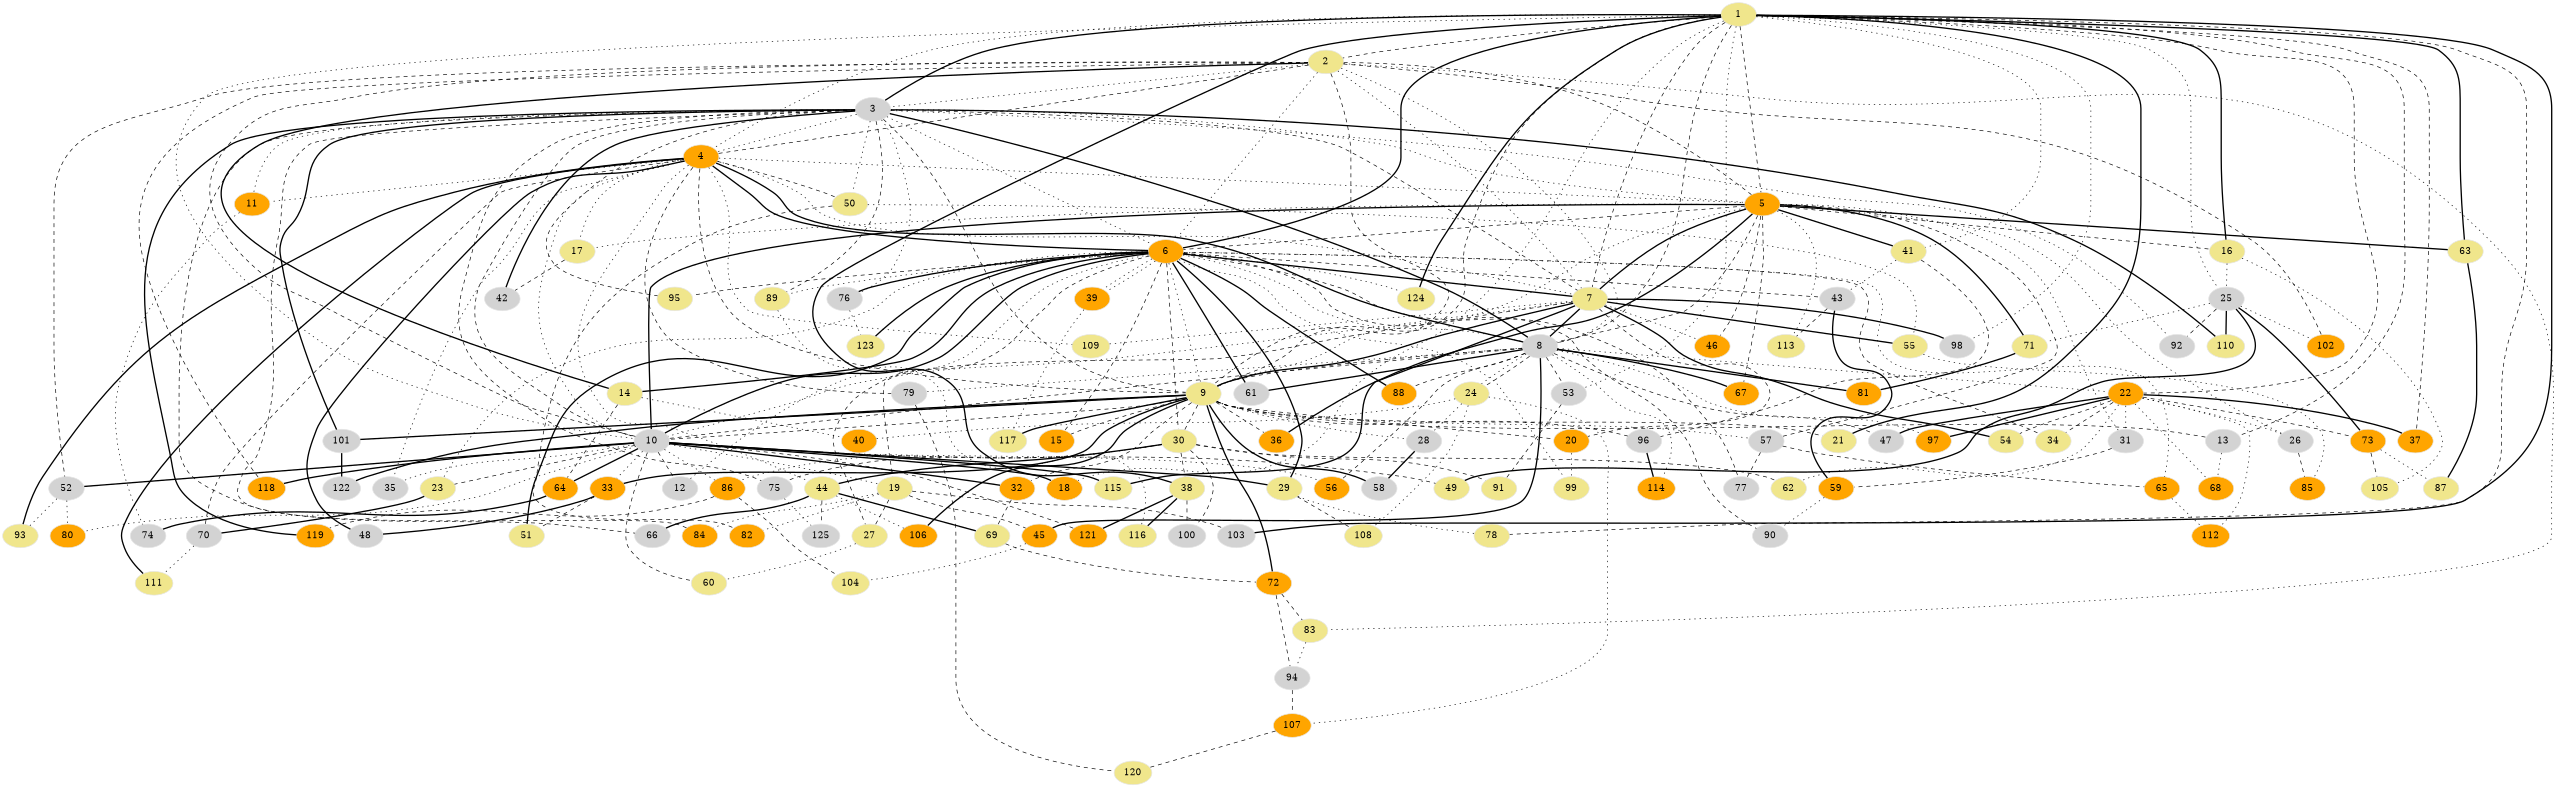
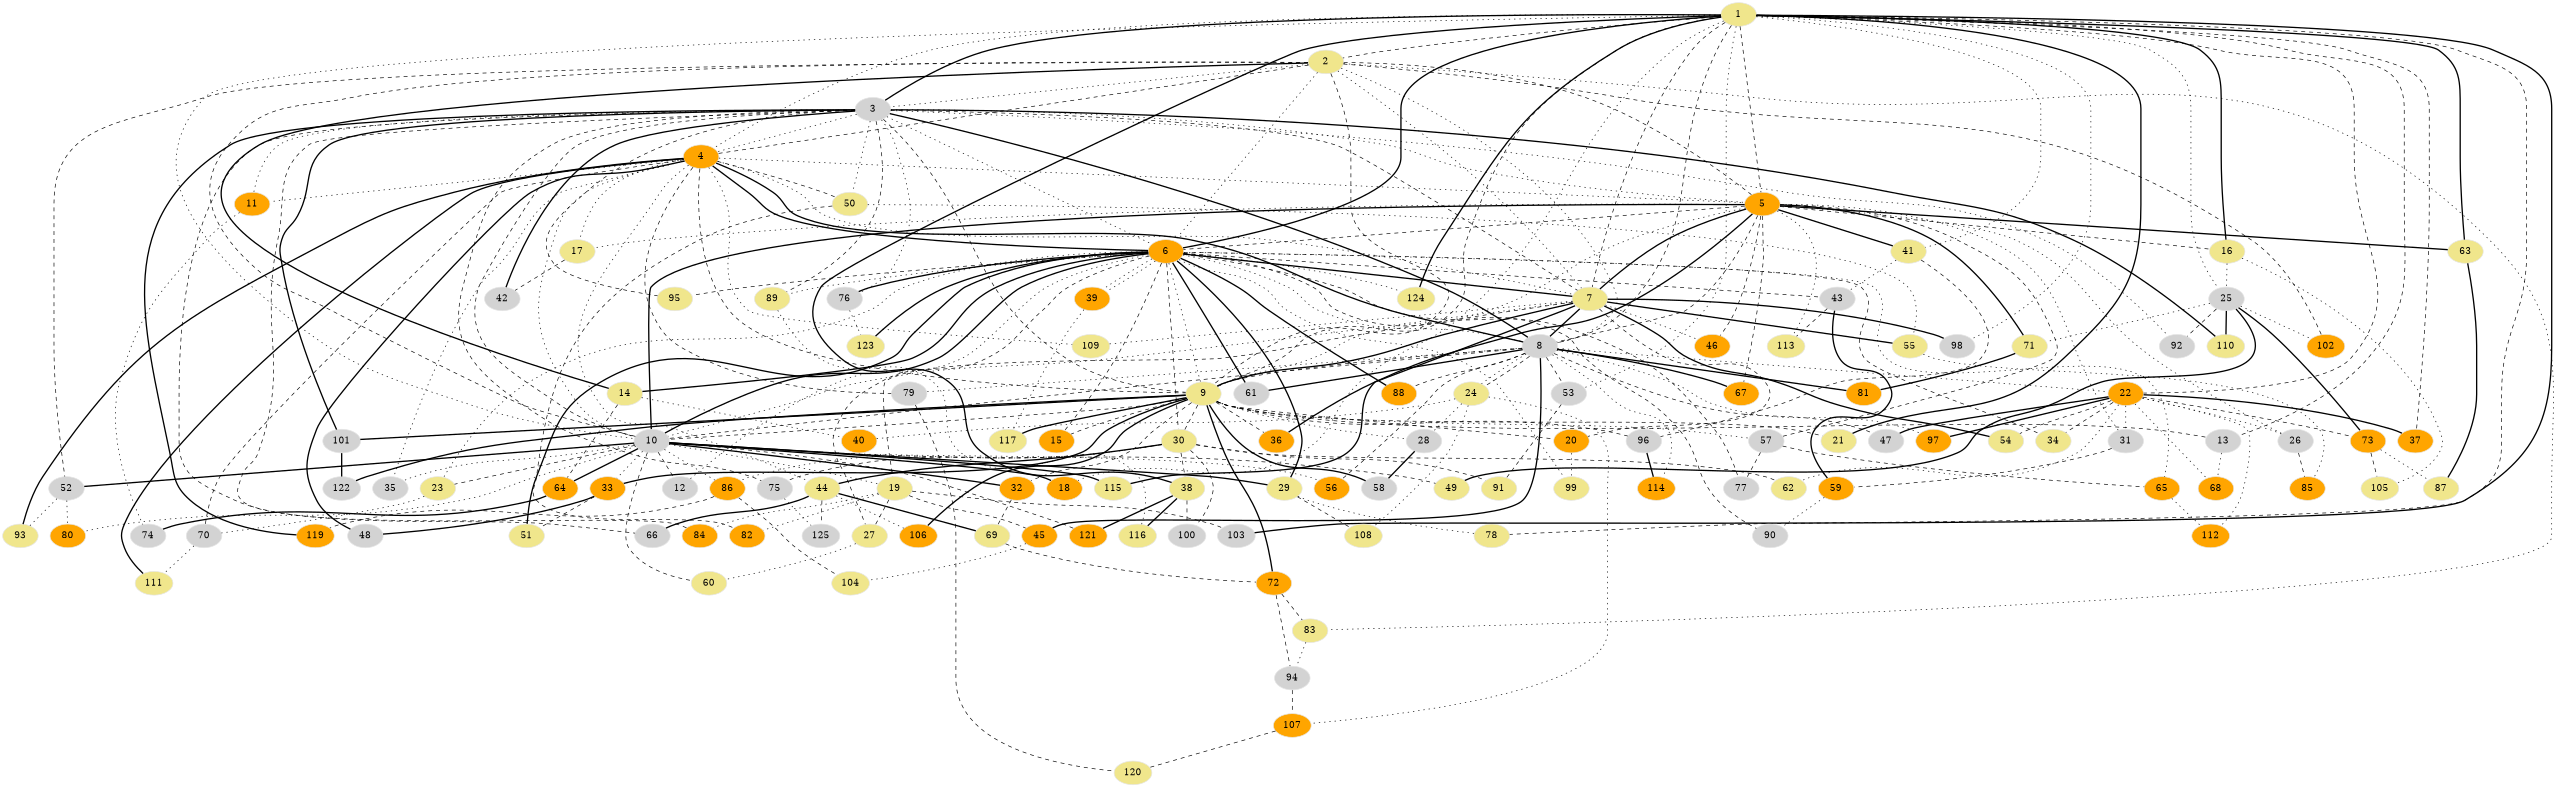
  graph {
    fontname="DejaVu Serif"
    node [color=gray90 fillcolor=khaki fontname="DejaVu Serif" style=filled]
    edge [fontname="DejaVu Serif" style=dashed]
    1
    2
    3 [fillcolor=lightgrey]
    4 [fillcolor=orange]
    5 [fillcolor=orange]
    6 [fillcolor=orange]
    7
    8 [fillcolor=lightgrey]
    9
    10 [fillcolor=lightgrey]
    13 [fillcolor=lightgrey]
    16
    18 [fillcolor=orange]
    21
    22 [fillcolor=orange]
    25 [fillcolor=lightgrey]
    37 [fillcolor=orange]
    38
    41
    53 [fillcolor=lightgrey]
    63
    78
    98 [fillcolor=lightgrey]
    103 [fillcolor=lightgrey]
    124
    14
    52 [fillcolor=lightgrey]
    83
    102 [fillcolor=orange]
-   118 [fillcolor=orange]
    11 [fillcolor=orange]
    42 [fillcolor=lightgrey]
    50
    66 [fillcolor=lightgrey]
    75 [fillcolor=lightgrey]
    76 [fillcolor=lightgrey]
    84 [fillcolor=orange]
    89
    92 [fillcolor=lightgrey]
    95
    101 [fillcolor=lightgrey]
    110
    119 [fillcolor=orange]
    17
    35 [fillcolor=lightgrey]
    44
    48 [fillcolor=lightgrey]
    70 [fillcolor=lightgrey]
    79 [fillcolor=lightgrey]
    93
    109
    111
    26 [fillcolor=lightgrey]
    31 [fillcolor=lightgrey]
    36 [fillcolor=orange]
    46 [fillcolor=orange]
    57 [fillcolor=lightgrey]
    67 [fillcolor=orange]
    71
    113
    12 [fillcolor=lightgrey]
    15 [fillcolor=orange]
    23
    27
    29
    30
    34
    39 [fillcolor=orange]
    43 [fillcolor=lightgrey]
    51
    61 [fillcolor=lightgrey]
    65 [fillcolor=orange]
    77 [fillcolor=lightgrey]
    88 [fillcolor=orange]
    90 [fillcolor=lightgrey]
    99
    123
    19
    20 [fillcolor=orange]
    54
    55
    115
    24
    45 [fillcolor=orange]
    47 [fillcolor=lightgrey]
    56 [fillcolor=orange]
    81 [fillcolor=orange]
    97 [fillcolor=orange]
    114 [fillcolor=orange]
    28 [fillcolor=lightgrey]
    32 [fillcolor=orange]
    33 [fillcolor=orange]
    58 [fillcolor=lightgrey]
    72 [fillcolor=orange]
    96 [fillcolor=lightgrey]
    106 [fillcolor=orange]
    117
    122 [fillcolor=lightgrey]
    49
    60
    64 [fillcolor=orange]
    80 [fillcolor=orange]
    86 [fillcolor=orange]
    121 [fillcolor=orange]
    68 [fillcolor=orange]
    105
    62
    73 [fillcolor=orange]
    112 [fillcolor=orange]
    100 [fillcolor=lightgrey]
    116
    91
    87
    40 [fillcolor=orange]
    94 [fillcolor=lightgrey]
    74 [fillcolor=lightgrey]
    82 [fillcolor=orange]
    125 [fillcolor=lightgrey]
    69
    120
    85 [fillcolor=orange]
    59 [fillcolor=orange]
    108
    107 [fillcolor=orange]
    104
    1 -- 2
    1 -- 3 [style=bold]
    1 -- 4 [style=dotted]
    1 -- 5
    1 -- 6 [style=bold]
    1 -- 7
    1 -- 8
    1 -- 9
    1 -- 10 [style=dotted]
    1 -- 13
    1 -- 16 [style=bold]
    1 -- 18 [style=dotted]
    1 -- 21 [style=bold]
    1 -- 22
    1 -- 25 [style=dotted]
    1 -- 37
    1 -- 38 [style=bold]
    1 -- 41 [style=dotted]
    1 -- 53 [style=dotted]
    1 -- 63 [style=bold]
    1 -- 78
    1 -- 98 [style=dotted]
    1 -- 103 [style=bold]
    1 -- 124 [style=bold]
    2 -- 3 [style=dotted]
    2 -- 4
    2 -- 5
    2 -- 6 [style=dotted]
    2 -- 7 [style=dotted]
    2 -- 8 [style=dotted]
    2 -- 9
    2 -- 10
    2 -- 14 [style=bold]
    2 -- 52
    2 -- 83 [style=dotted]
    2 -- 102
-   2 -- 118
    3 -- 4 [style=dotted]
    3 -- 5 [style=dotted]
    3 -- 6 [style=dotted]
    3 -- 7
    3 -- 8 [style=bold]
    3 -- 9
    3 -- 10
    3 -- 11 [style=dotted]
    3 -- 42 [style=bold]
    3 -- 50 [style=dotted]
    3 -- 66
    3 -- 75
    3 -- 76 [style=dotted]
    3 -- 84
    3 -- 89
    3 -- 92 [style=dotted]
    3 -- 95
    3 -- 101 [style=bold]
    3 -- 110 [style=bold]
    3 -- 119 [style=bold]
    4 -- 5 [style=dotted]
    4 -- 6 [style=bold]
    4 -- 7 [style=dotted]
    4 -- 8 [style=bold]
    4 -- 9
    4 -- 10 [style=dotted]
    4 -- 11 [style=dotted]
    4 -- 50
    4 -- 17 [style=dotted]
    4 -- 35 [style=dotted]
    4 -- 44 [style=dotted]
    4 -- 48 [style=bold]
    4 -- 70
    4 -- 79
    4 -- 93 [style=bold]
    4 -- 109 [style=dotted]
    4 -- 111 [style=bold]
    5 -- 6
    5 -- 7 [style=bold]
    5 -- 8
    5 -- 9 [style=dotted]
    5 -- 10 [style=bold]
    5 -- 16
    5 -- 41 [style=bold]
    5 -- 63 [style=bold]
    5 -- 17 [style=dotted]
    5 -- 26 [style=dotted]
    5 -- 31 [style=dotted]
    5 -- 36 [style=bold]
    5 -- 46
    5 -- 57
    5 -- 67
    5 -- 71 [style=bold]
    5 -- 113 [style=dotted]
    6 -- 7 [style=bold]
    6 -- 8 [style=dotted]
    6 -- 9 [style=dotted]
    6 -- 10 [style=bold]
    6 -- 124 [style=dotted]
    6 -- 14 [style=bold]
    6 -- 76 [style=bold]
    6 -- 89 [style=dotted]
    6 -- 95
    6 -- 12 [style=dotted]
    6 -- 15
    6 -- 23 [style=dotted]
    6 -- 27
    6 -- 29 [style=bold]
    6 -- 30
    6 -- 34
    6 -- 39 [style=dotted]
    6 -- 39 [style=dotted]
    6 -- 43
    6 -- 51 [style=bold]
    6 -- 61 [style=bold]
    6 -- 65 [style=dotted]
    6 -- 77
    6 -- 88 [style=bold]
    6 -- 90
    6 -- 99 [style=dotted]
    6 -- 123 [style=bold]
    7 -- 8 [style=bold]
    7 -- 9 [style=bold]
    7 -- 10 [style=dotted]
    7 -- 98 [style=bold]
    7 -- 109 [style=dotted]
    7 -- 46 [style=dotted]
    7 -- 19
    7 -- 20
    7 -- 54 [style=bold]
    7 -- 55 [style=bold]
    7 -- 115 [style=bold]
    8 -- 9
    8 -- 10
    8 -- 22 [style=dotted]
    8 -- 53
    8 -- 79 [style=dotted]
    8 -- 67 [style=bold]
    8 -- 61 [style=bold]
    8 -- 88
    8 -- 24 [style=dotted]
    8 -- 24
    8 -- 45 [style=bold]
    8 -- 47
    8 -- 56
    8 -- 81 [style=bold]
    8 -- 97 [style=dotted]
    8 -- 114 [style=dotted]
    9 -- 10
    9 -- 13
    9 -- 21
    9 -- 101 [style=bold]
    9 -- 36
    9 -- 57 [style=dotted]
    9 -- 15
    9 -- 30
    9 -- 20
    9 -- 28 [style=dotted]
    9 -- 32
    9 -- 33 [style=bold]
    9 -- 58 [style=bold]
    9 -- 72 [style=bold]
    9 -- 96
    9 -- 106 [style=bold]
    9 -- 117 [style=bold]
    9 -- 122 [style=bold]
    10 -- 18 [style=bold]
    10 -- 52 [style=bold]
-   10 -- 118 [style=bold]
    10 -- 35 [style=dotted]
    10 -- 12
    10 -- 23
    10 -- 29 [style=bold]
    10 -- 19 [style=dotted]
    10 -- 115 [style=bold]
    10 -- 56 [style=dotted]
    10 -- 32 [style=bold]
    10 -- 33 [style=dotted]
    10 -- 49
    10 -- 60
    10 -- 64 [style=bold]
    10 -- 80 [style=dotted]
    10 -- 86 [style=dotted]
    10 -- 121
    13 -- 68 [style=dotted]
    16 -- 25 [style=dotted]
    16 -- 105 [style=dotted]
    22 -- 37 [style=bold]
    22 -- 26 [style=dotted]
    22 -- 31 [style=dotted]
    22 -- 34
    22 -- 54
    22 -- 47 [style=bold]
    22 -- 97 [style=bold]
    22 -- 68 [style=dotted]
    22 -- 62 [style=dotted]
    22 -- 73
    22 -- 112 [style=dotted]
    25 -- 102 [style=dotted]
    25 -- 92
    25 -- 110 [style=bold]
    25 -- 71 [style=dotted]
    25 -- 49 [style=bold]
    25 -- 73 [style=bold]
    38 -- 121 [style=bold]
    38 -- 100
    38 -- 116 [style=bold]
    41 -- 43 [style=dotted]
    41 -- 96
    53 -- 91
    63 -- 87 [style=bold]
    14 -- 64
    14 -- 40 [style=dotted]
    52 -- 93 [style=dotted]
    52 -- 80 [style=dotted]
    83 -- 94 [style=dotted]
    11 -- 74 [style=dotted]
    50 -- 55 [style=dotted]
    50 -- 82
    75 -- 125 [style=dotted]
    76 -- 123 [style=dotted]
    89 -- 116 [style=dotted]
    101 -- 122 [style=bold]
    17 -- 42
    44 -- 66 [style=bold]
    44 -- 106 [style=dotted]
    44 -- 125
    44 -- 69 [style=bold]
    70 -- 111 [style=dotted]
    79 -- 120
    26 -- 85
    31 -- 59
    57 -- 65
    57 -- 77
    71 -- 81 [style=bold]
-   23 -- 70 [style=bold]
+   23 -- 70 [style=dotted]
    27 -- 60 [style=dotted]
    29 -- 78 [style=dotted]
    29 -- 108
    30 -- 38
    30 -- 75
    30 -- 44 [style=bold]
    30 -- 86 [style=dotted]
    30 -- 62
    30 -- 100
    30 -- 91
    39 -- 117 [style=dotted]
    43 -- 113
    43 -- 59 [style=bold]
    65 -- 112 [style=dotted]
    19 -- 103
    19 -- 84 [style=dotted]
    19 -- 27
    19 -- 45
    19 -- 82 [style=dotted]
    20 -- 99 [style=dotted]
    55 -- 85 [style=dotted]
    24 -- 28 [style=dotted]
    24 -- 40 [style=dotted]
    24 -- 108 [style=dotted]
    24 -- 107 [style=dotted]
    45 -- 104 [style=dotted]
    28 -- 58 [style=bold]
    32 -- 69
    33 -- 48 [style=bold]
    33 -- 51
    72 -- 83
    72 -- 94
    96 -- 114 [style=bold]
    64 -- 74 [style=bold]
    86 -- 119
    86 -- 104
    73 -- 105
    73 -- 87 [style=dotted]
    94 -- 107
    69 -- 72
    59 -- 90 [style=dotted]
    107 -- 120
  }
